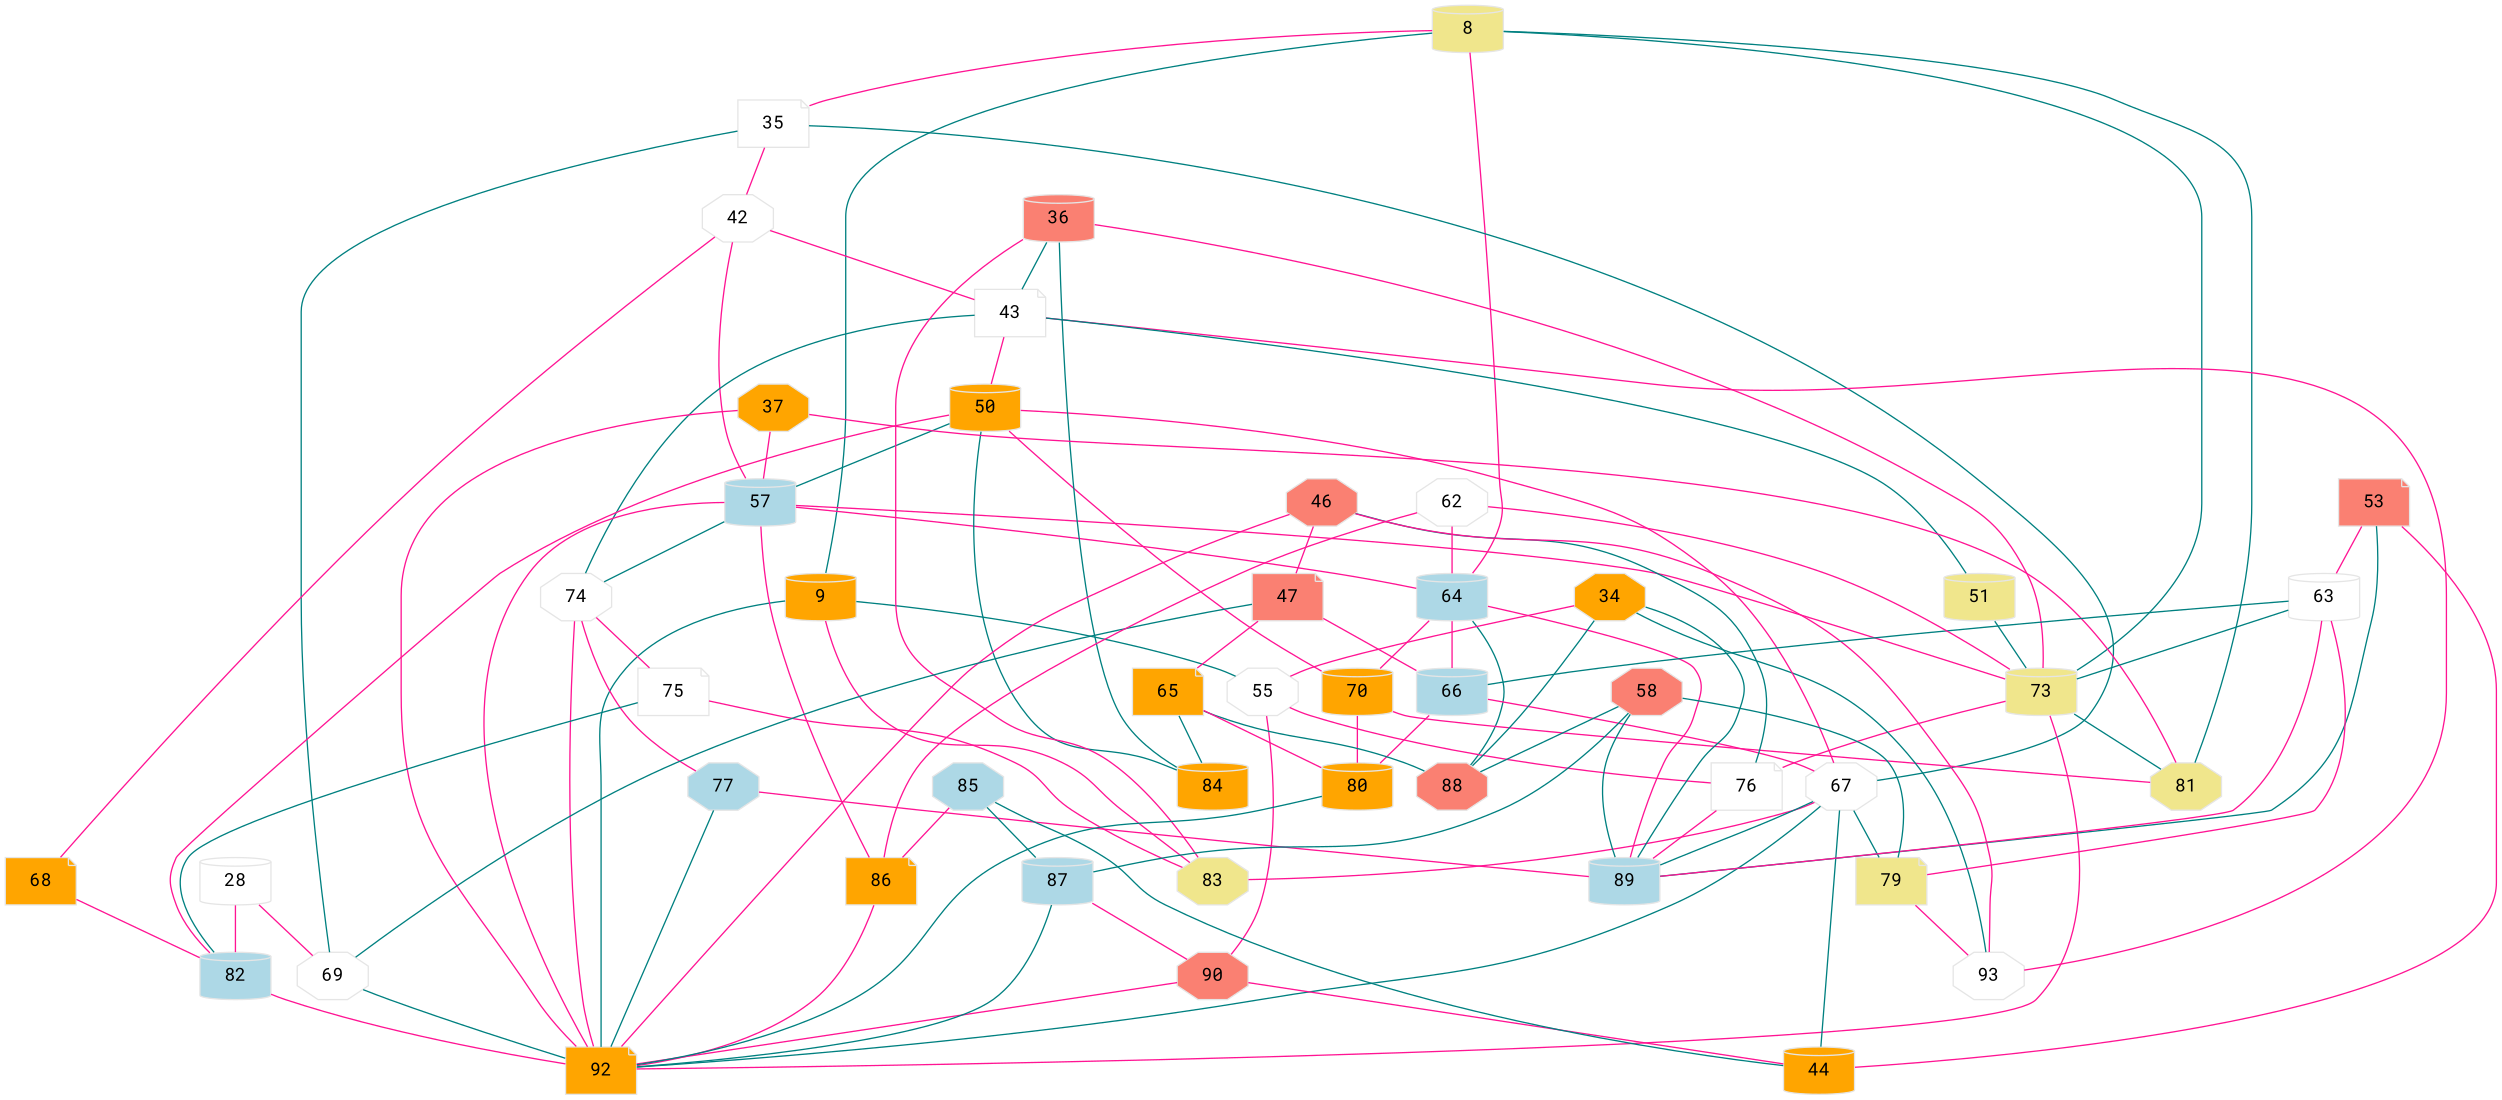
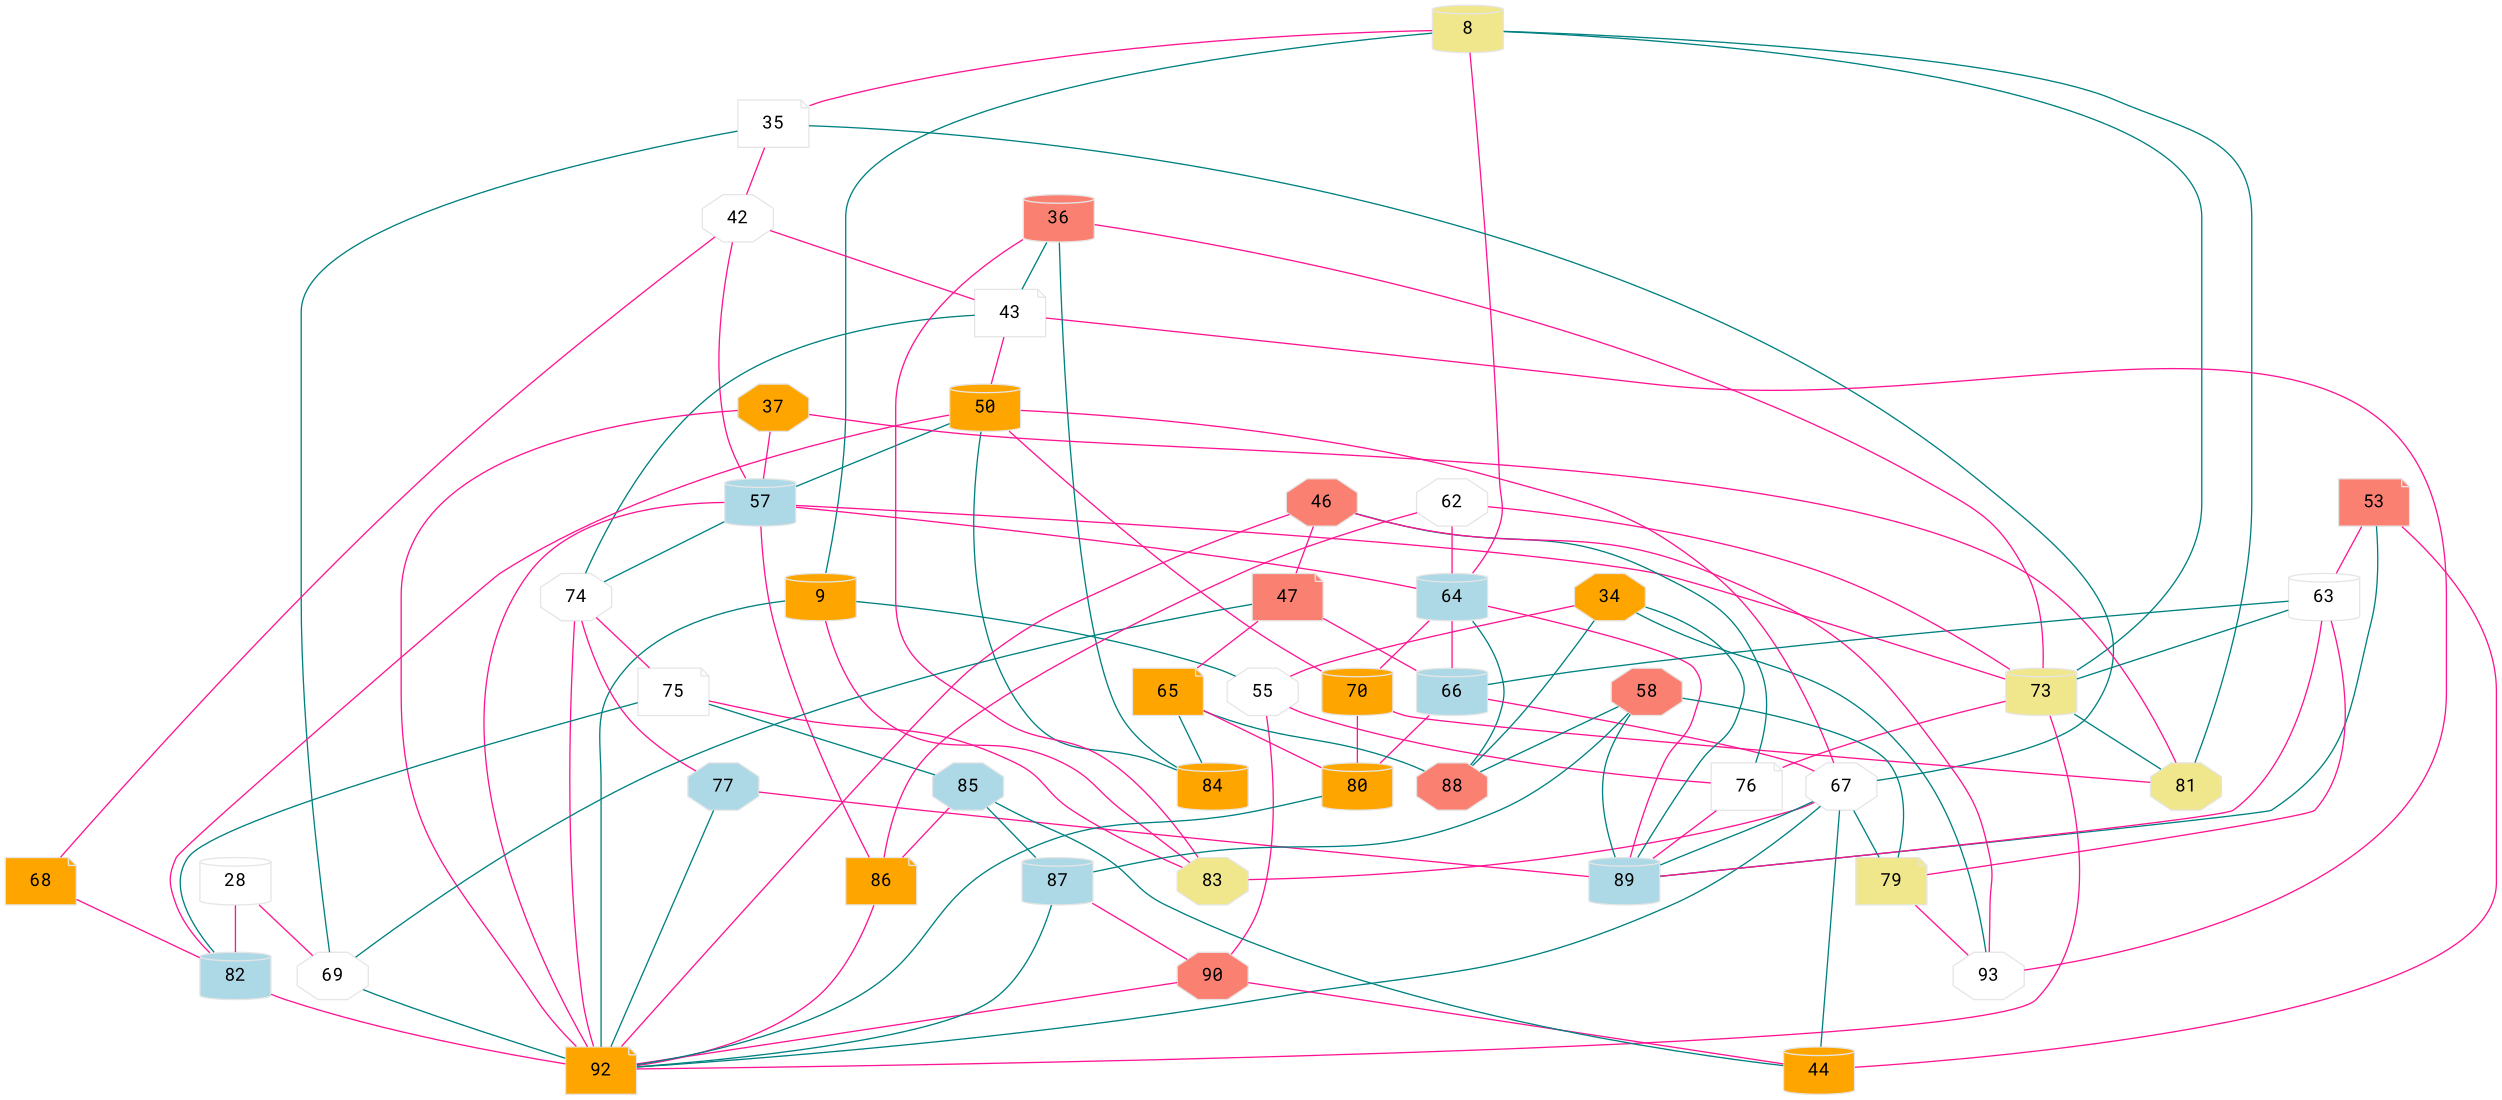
  graph {
    fontname="Roboto Mono"
    node [color=gray90 fillcolor=white fontname="Roboto Mono" shape=cylinder style=filled]
    edge [color=deeppink fontname="Roboto Mono"]
    8 [fillcolor=khaki super="+7"]
    9 [fillcolor=orange super="+2"]
    35 [shape=note]
    64 [fillcolor=lightblue super="+19+40"]
    73 [fillcolor=khaki super="+13+71+72"]
    81 [fillcolor=khaki shape=octagon super="+30"]
    55 [shape=octagon super="+45"]
    83 [fillcolor=khaki shape=octagon]
    92 [fillcolor=orange shape=note super="+78+91"]
    69 [shape=octagon]
    42 [shape=octagon]
    67 [shape=octagon super="+25+59"]
    88 [fillcolor=salmon shape=octagon]
    89 [fillcolor=lightblue super="+11+24"]
    66 [fillcolor=lightblue super="+31"]
    70 [fillcolor=orange]
    76 [shape=note super="+29"]
    90 [fillcolor=salmon shape=octagon]
    28
    82 [fillcolor=lightblue super="+3+41"]
    34 [fillcolor=orange shape=octagon]
    93 [shape=octagon]
    43 [shape=note super="+21"]
    57 [fillcolor=lightblue super="+56+54+44"]
    68 [fillcolor=orange shape=note]
    n26 [fillcolor=orange label=44 super="+22"]
    79 [fillcolor=khaki shape=note]
    50 [fillcolor=orange super="+33+17"]
-   51 [fillcolor=khaki]
    74 [shape=octagon super="+60"]
    36 [fillcolor=salmon]
    84 [fillcolor=orange]
    86 [fillcolor=orange shape=note]
    37 [fillcolor=orange shape=octagon]
    87 [fillcolor=lightblue super="+15"]
    75 [shape=note]
    77 [fillcolor=lightblue shape=octagon]
    46 [fillcolor=salmon shape=octagon]
    47 [fillcolor=salmon shape=note]
    65 [fillcolor=orange shape=note]
    80 [fillcolor=orange]
    53 [fillcolor=salmon shape=note]
    63
    62 [shape=octagon]
    58 [fillcolor=salmon shape=octagon]
    85 [fillcolor=lightblue shape=octagon]
    8 -- 9 [color=teal weight=2]
    8 -- 35
    8 -- 64
    8 -- 73 [color=teal]
    8 -- 81 [color=teal]
    9 -- 55 [color=teal]
    9 -- 83
    9 -- 92 [color=teal weight=2]
    35 -- 69 [color=teal]
    35 -- 42
    35 -- 67 [color=teal]
    64 -- 88 [color=teal]
    64 -- 89
    64 -- 66 [weight=2]
    64 -- 70
    73 -- 81 [color=teal weight=2]
    73 -- 92 [weight=5]
    73 -- 76 [weight=2]
    55 -- 76 [weight=2]
    55 -- 90
    69 -- 92 [color=teal]
    42 -- 43
    42 -- 57
    42 -- 68
    67 -- 83
    67 -- 92 [color=teal]
    67 -- 89 [color=teal]
    67 -- n26 [color=teal weight=2]
    67 -- 79 [color=teal]
    66 -- 67
    66 -- 80
    70 -- 81
    70 -- 80
    76 -- 89
    90 -- 92
    90 -- n26
    28 -- 69
    28 -- 82 [weight=3]
    82 -- 92 [weight=5]
    34 -- 55
    34 -- 88 [color=teal]
    34 -- 89 [color=teal]
    34 -- 93 [color=teal]
    43 -- 93
    43 -- 50
-   43 -- 51 [color=teal]
    43 -- 74 [color=teal]
    57 -- 64
    57 -- 73 [weight=2]
    57 -- 92 [weight=4]
    57 -- 74 [color=teal]
    57 -- 86
    68 -- 82 [weight=2]
    79 -- 93
    50 -- 67 [weight=2]
    50 -- 70
    50 -- 82
    50 -- 57 [color=teal weight=3]
    50 -- 84 [color=teal weight=2]
-   51 -- 73 [color=teal weight=3]
    74 -- 92
    74 -- 75
    74 -- 77 [weight=2]
    36 -- 73
    36 -- 83
    36 -- 43 [color=teal]
    36 -- 84 [color=teal]
    86 -- 92
    37 -- 81 [weight=2]
    37 -- 92
    37 -- 57
    87 -- 92 [color=teal]
    87 -- 90
    75 -- 83
    75 -- 82 [color=teal]
+   75 -- 85 [color=teal]
    77 -- 92 [color=teal]
    77 -- 89
    46 -- 92
    46 -- 76 [color=teal]
    46 -- 93
    46 -- 47
    47 -- 69 [color=teal]
    47 -- 66
    47 -- 65
    65 -- 88 [color=teal]
    65 -- 84 [color=teal]
    65 -- 80
    80 -- 92 [color=teal]
    53 -- 89 [color=teal]
    53 -- n26 [weight=2]
    53 -- 63
    63 -- 73 [color=teal]
    63 -- 89
    63 -- 66 [color=teal]
    63 -- 79
    62 -- 64
    62 -- 73
    62 -- 86
    58 -- 88 [color=teal]
    58 -- 89 [color=teal]
    58 -- 79 [color=teal]
    58 -- 87 [color=teal]
    85 -- n26 [color=teal]
    85 -- 86
    85 -- 87 [color=teal]
  }
